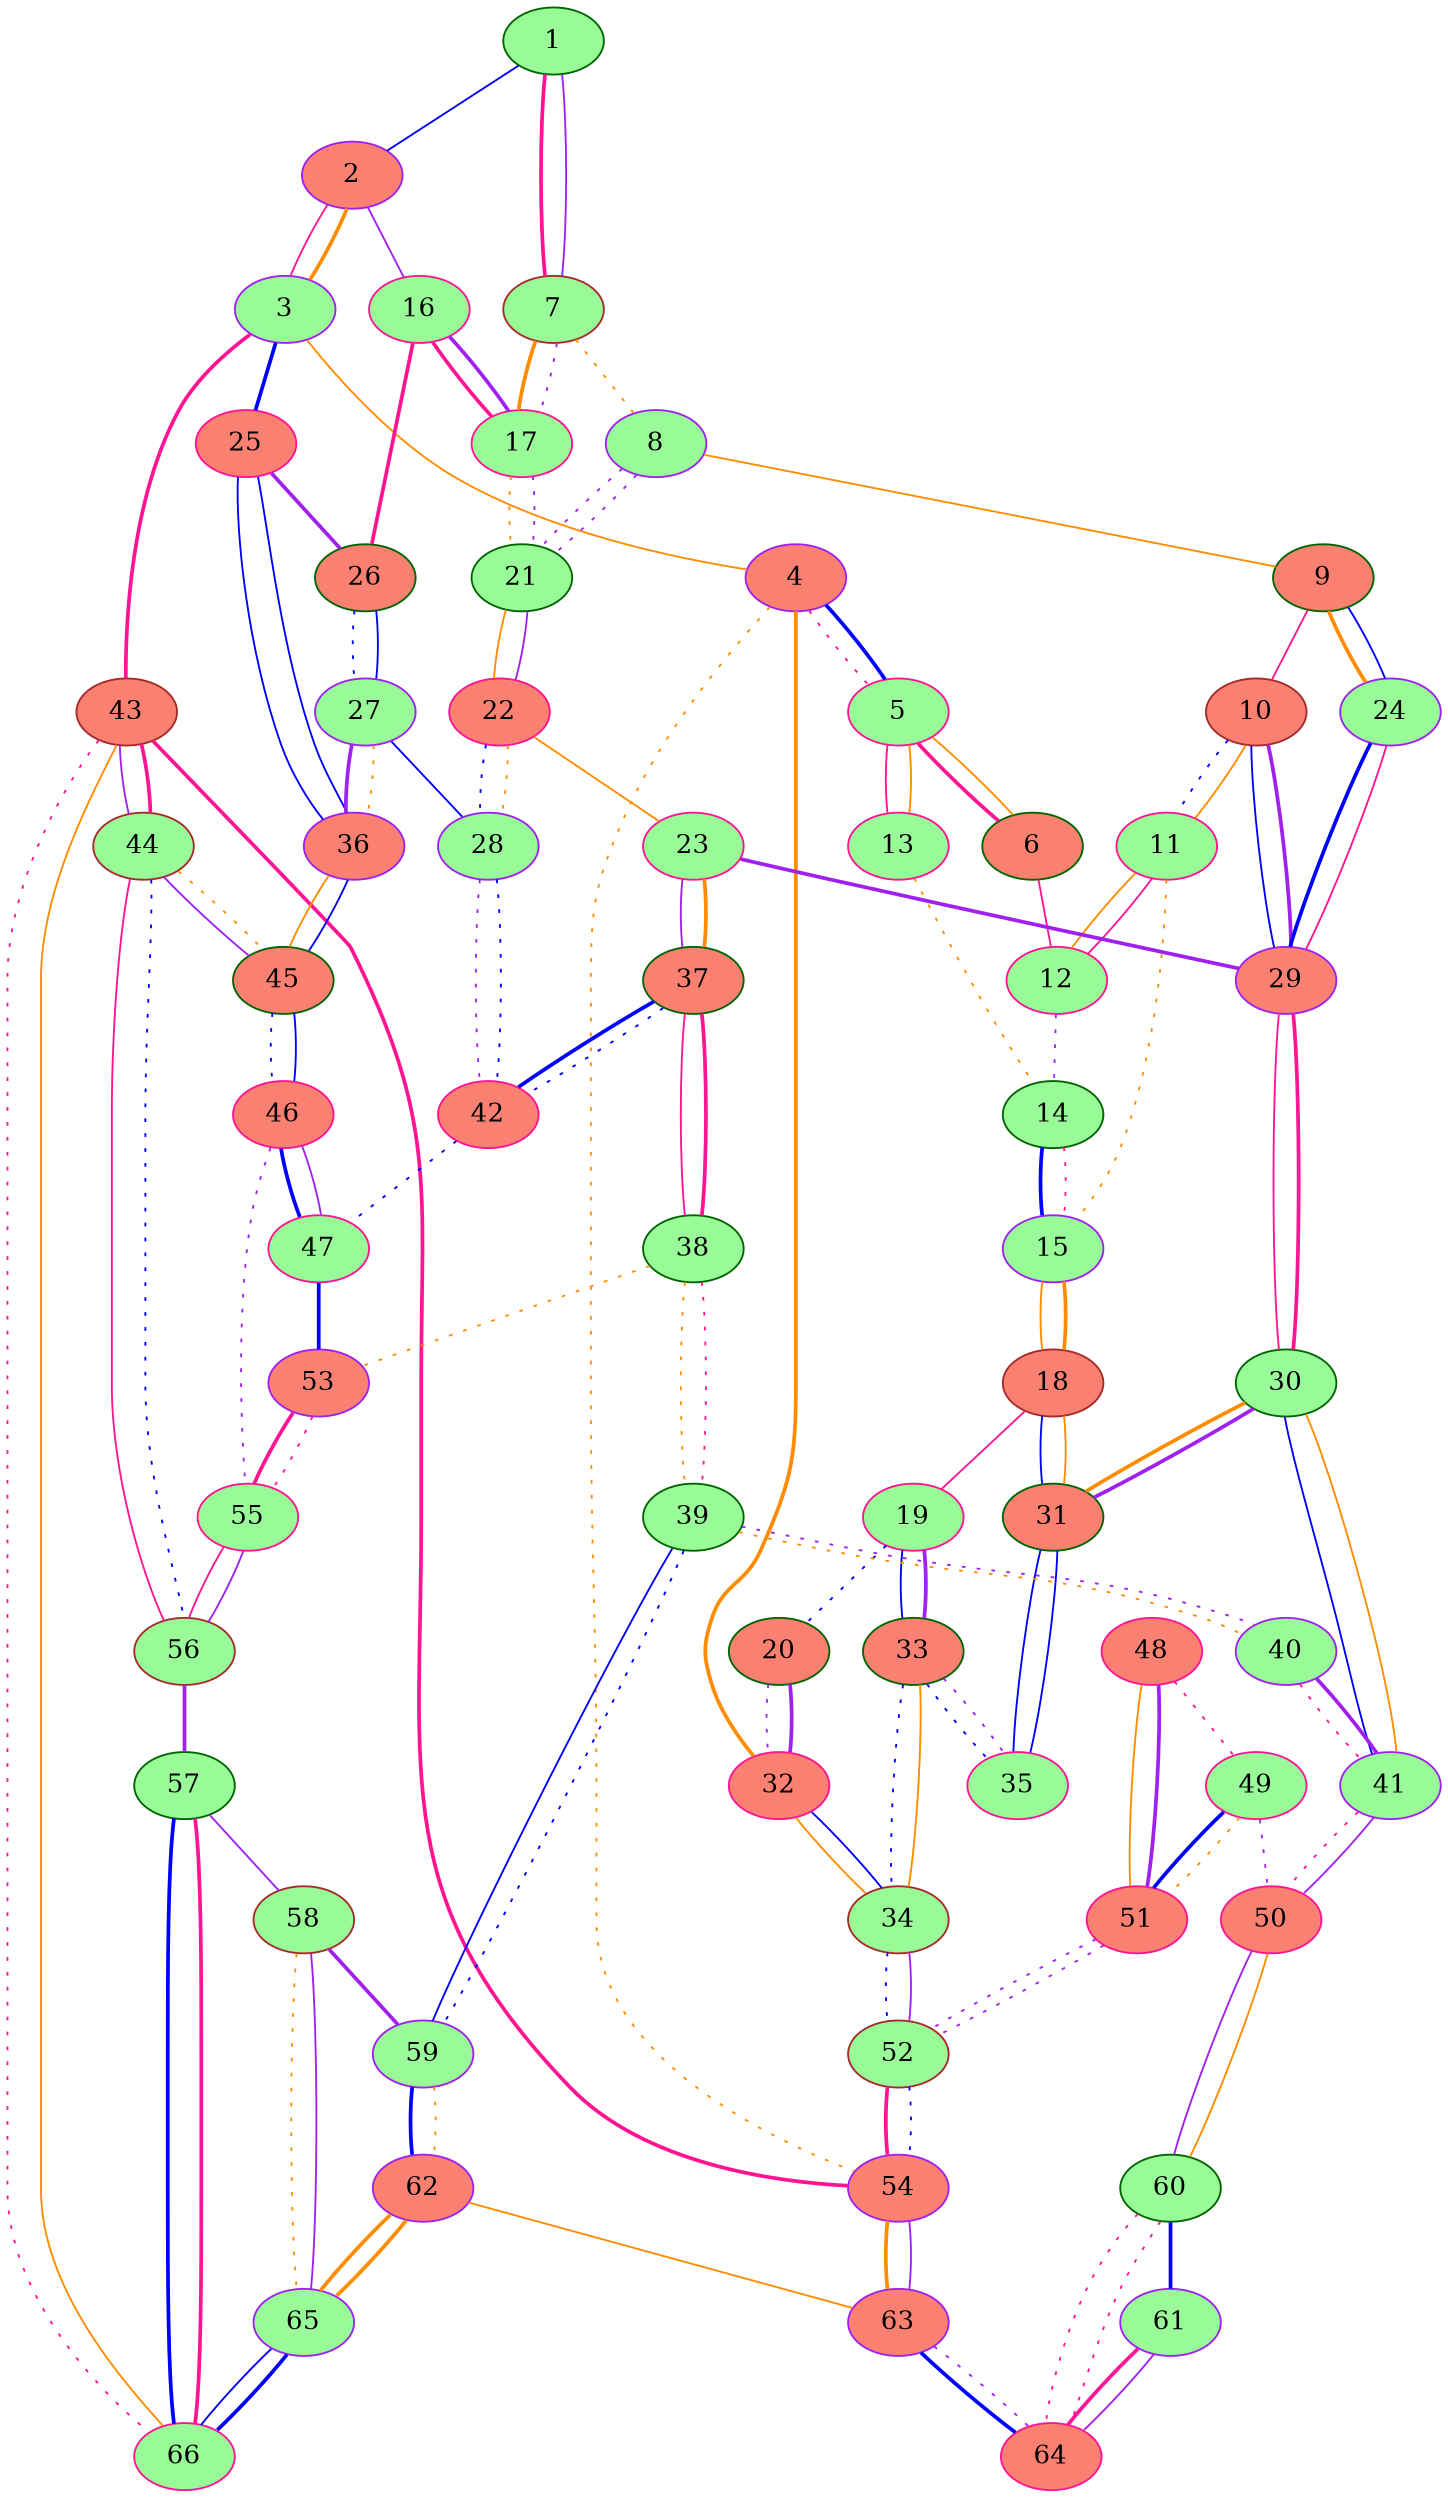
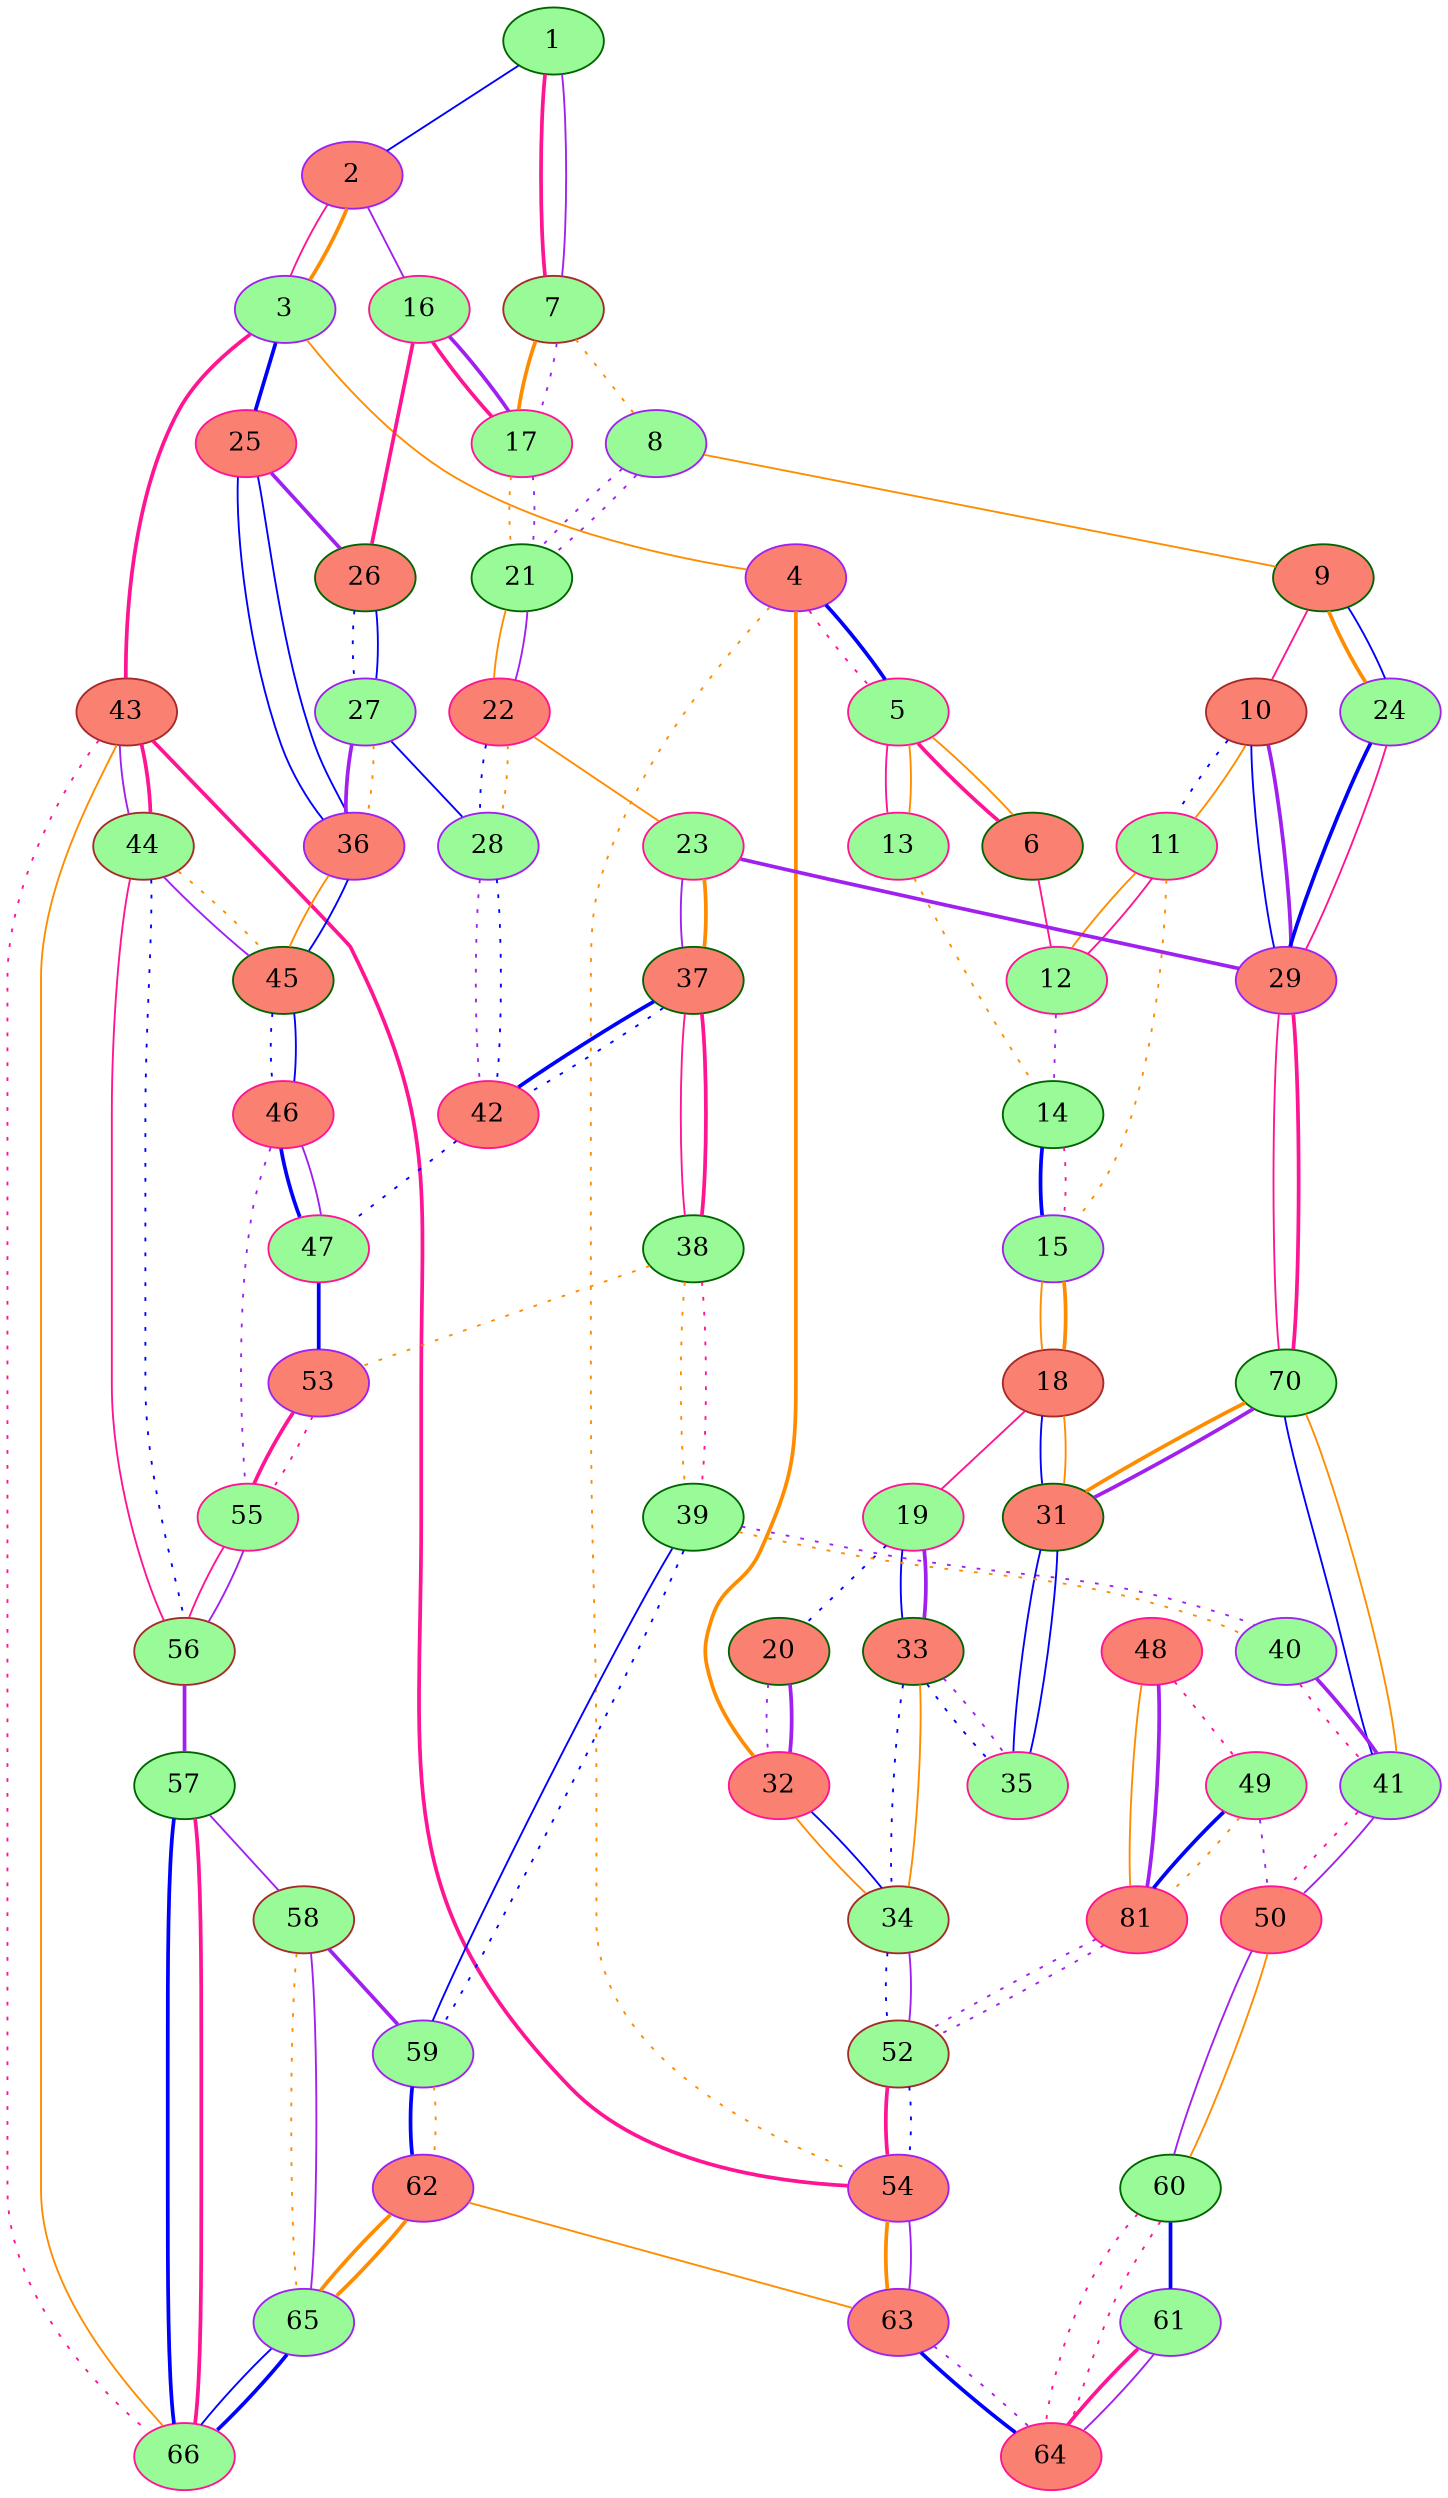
  graph {
    node [color=deeppink fillcolor=palegreen style=filled]
    edge [color=blue style=solid]
    1 [color=darkgreen]
    2 [color=purple fillcolor=salmon]
    7 [color=brown]
    3 [color=purple]
    16
    8 [color=purple]
    17
    4 [color=purple fillcolor=salmon]
    25 [fillcolor=salmon]
    43 [color=brown fillcolor=salmon]
    26 [color=darkgreen fillcolor=salmon]
    5
    32 [fillcolor=salmon]
    54 [color=purple fillcolor=salmon]
    36 [color=purple fillcolor=salmon]
    44 [color=brown]
    66
    6 [color=darkgreen fillcolor=salmon]
    13
    34 [color=brown]
    63 [color=purple fillcolor=salmon]
    12
    14 [color=darkgreen]
    9 [color=darkgreen fillcolor=salmon]
    21 [color=darkgreen]
    10 [color=brown fillcolor=salmon]
    24 [color=purple]
    22 [fillcolor=salmon]
    11
    29 [color=purple fillcolor=salmon]
    15 [color=purple]
-   30 [color=darkgreen]
+   30 [color=darkgreen label=70]
    18 [color=brown fillcolor=salmon]
    20 [color=darkgreen fillcolor=salmon]
    19
    31 [color=darkgreen fillcolor=salmon]
    27 [color=purple]
    33 [color=darkgreen fillcolor=salmon]
    35
    23
    28 [color=purple]
    37 [color=darkgreen fillcolor=salmon]
    42 [fillcolor=salmon]
    38 [color=darkgreen]
    45 [color=darkgreen fillcolor=salmon]
    47
    41 [color=purple]
    50 [fillcolor=salmon]
    52 [color=brown]
    46 [fillcolor=salmon]
    39 [color=darkgreen]
    53 [color=purple fillcolor=salmon]
    40 [color=purple]
    59 [color=purple]
    55
    62 [color=purple fillcolor=salmon]
    60 [color=darkgreen]
    56 [color=brown]
    57 [color=darkgreen]
    48 [fillcolor=salmon]
    49
-   51 [fillcolor=salmon]
+   51 [fillcolor=salmon label=81]
    61 [color=purple]
    64 [fillcolor=salmon]
    58 [color=brown]
    65 [color=purple]
    1 -- 2
    1 -- 7 [color=deeppink style=bold]
    1 -- 7 [color=purple]
    2 -- 3 [color=deeppink]
    2 -- 3 [color=darkorange style=bold]
    2 -- 16 [color=purple]
    7 -- 8 [color=darkorange style=dotted]
    7 -- 17 [color=darkorange style=bold]
    7 -- 17 [color=purple style=dotted]
    3 -- 4 [color=darkorange]
    3 -- 25 [style=bold]
    3 -- 43 [color=deeppink style=bold]
    16 -- 17 [color=deeppink style=bold]
    16 -- 17 [color=purple style=bold]
    16 -- 26 [color=deeppink style=bold]
    8 -- 9 [color=darkorange]
    8 -- 21 [color=purple style=dotted]
    8 -- 21 [color=purple style=dotted]
    17 -- 21 [color=darkorange style=dotted]
    17 -- 21 [color=purple style=dotted]
    4 -- 5 [color=deeppink style=dotted]
    4 -- 5 [style=bold]
    4 -- 32 [color=darkorange style=bold]
    4 -- 54 [color=darkorange style=dotted]
    25 -- 26 [color=purple style=bold]
    25 -- 36
    25 -- 36
    43 -- 54 [color=deeppink style=bold]
    43 -- 44 [color=purple]
    43 -- 44 [color=deeppink style=bold]
    43 -- 66 [color=deeppink style=dotted]
    43 -- 66 [color=darkorange]
    26 -- 27 [style=dotted]
    26 -- 27
    5 -- 6 [color=deeppink style=bold]
    5 -- 6 [color=darkorange]
    5 -- 13 [color=deeppink]
    5 -- 13 [color=darkorange]
    32 -- 34 [color=darkorange]
    32 -- 34
    54 -- 63 [color=darkorange style=bold]
    54 -- 63 [color=purple]
    36 -- 45 [color=darkorange]
    36 -- 45
    44 -- 45 [color=purple]
    44 -- 45 [color=darkorange style=dotted]
    44 -- 56 [color=deeppink]
    44 -- 56 [style=dotted]
    6 -- 12 [color=deeppink]
    13 -- 14 [color=darkorange style=dotted]
    34 -- 52 [style=dotted]
    34 -- 52 [color=purple]
    63 -- 64 [style=bold]
    63 -- 64 [color=purple style=dotted]
    12 -- 14 [color=purple style=dotted]
    14 -- 15 [style=bold]
    14 -- 15 [color=deeppink style=dotted]
    9 -- 10 [color=deeppink]
    9 -- 24 [color=darkorange style=bold]
    9 -- 24
    21 -- 22 [color=darkorange]
    21 -- 22 [color=purple]
    10 -- 11 [style=dotted]
    10 -- 11 [color=darkorange]
    10 -- 29
    10 -- 29 [color=purple style=bold]
    24 -- 29 [style=bold]
    24 -- 29 [color=deeppink]
    22 -- 23 [color=darkorange]
    22 -- 28 [style=dotted]
    22 -- 28 [color=darkorange style=dotted]
    11 -- 12 [color=darkorange]
    11 -- 12 [color=deeppink]
    11 -- 15 [color=darkorange style=dotted]
    29 -- 30 [color=deeppink]
    29 -- 30 [color=deeppink style=bold]
    15 -- 18 [color=darkorange]
    15 -- 18 [color=darkorange style=bold]
    30 -- 31 [color=darkorange style=bold]
    30 -- 31 [color=purple style=bold]
    30 -- 41
    30 -- 41 [color=darkorange]
    18 -- 19 [color=deeppink]
    18 -- 31
    18 -- 31 [color=darkorange]
    20 -- 32 [color=purple style=dotted]
    20 -- 32 [color=purple style=bold]
    19 -- 20 [style=dotted]
    19 -- 33
    19 -- 33 [color=purple style=bold]
    31 -- 35
    31 -- 35
    27 -- 36 [color=purple style=bold]
    27 -- 36 [color=darkorange style=dotted]
    27 -- 28
    33 -- 34 [style=dotted]
    33 -- 34 [color=darkorange]
    33 -- 35 [style=dotted]
    33 -- 35 [color=purple style=dotted]
    23 -- 29 [color=purple style=bold]
    23 -- 37 [color=purple]
    23 -- 37 [color=darkorange style=bold]
    28 -- 42 [color=purple style=dotted]
    28 -- 42 [style=dotted]
    37 -- 42 [style=bold]
    37 -- 42 [style=dotted]
    37 -- 38 [color=deeppink]
    37 -- 38 [color=deeppink style=bold]
    42 -- 47 [style=dotted]
    38 -- 39 [color=darkorange style=dotted]
    38 -- 39 [color=deeppink style=dotted]
    38 -- 53 [color=darkorange style=dotted]
    45 -- 46 [style=dotted]
    45 -- 46
    47 -- 53 [style=bold]
    41 -- 50 [color=deeppink style=dotted]
    41 -- 50 [color=purple]
    50 -- 60 [color=purple]
    50 -- 60 [color=darkorange]
    52 -- 54 [color=deeppink style=bold]
    52 -- 54 [style=dotted]
    46 -- 47 [style=bold]
    46 -- 47 [color=purple]
    46 -- 55 [color=purple style=dotted]
    39 -- 40 [color=darkorange style=dotted]
    39 -- 40 [color=purple style=dotted]
    39 -- 59
    39 -- 59 [style=dotted]
    53 -- 55 [color=deeppink style=bold]
    53 -- 55 [color=deeppink style=dotted]
    40 -- 41 [color=deeppink style=dotted]
    40 -- 41 [color=purple style=bold]
    59 -- 62 [style=bold]
    59 -- 62 [color=darkorange style=dotted]
    55 -- 56 [color=deeppink]
    55 -- 56 [color=purple]
    62 -- 63 [color=darkorange]
    62 -- 65 [color=darkorange style=bold]
    62 -- 65 [color=darkorange style=bold]
    60 -- 61 [style=bold]
    60 -- 64 [color=deeppink style=dotted]
    60 -- 64 [color=deeppink style=dotted]
    56 -- 57 [color=purple style=bold]
    57 -- 66 [style=bold]
    57 -- 66 [color=deeppink style=bold]
    57 -- 58 [color=purple]
    48 -- 49 [color=deeppink style=dotted]
    48 -- 51 [color=darkorange]
    48 -- 51 [color=purple style=bold]
    49 -- 50 [color=purple style=dotted]
    49 -- 51 [style=bold]
    49 -- 51 [color=darkorange style=dotted]
    51 -- 52 [color=purple style=dotted]
    51 -- 52 [color=purple style=dotted]
    61 -- 64 [color=deeppink style=bold]
    61 -- 64 [color=purple]
    58 -- 59 [color=purple style=bold]
    58 -- 65 [color=darkorange style=dotted]
    58 -- 65 [color=purple]
    65 -- 66
    65 -- 66 [style=bold]
  }
